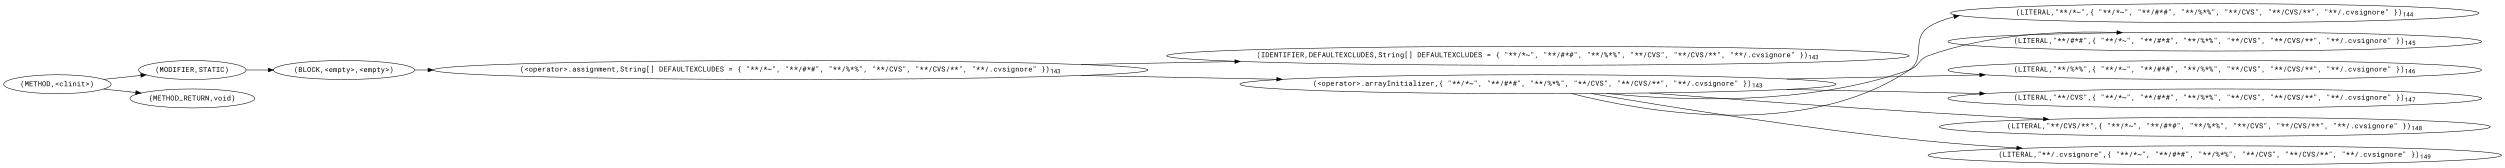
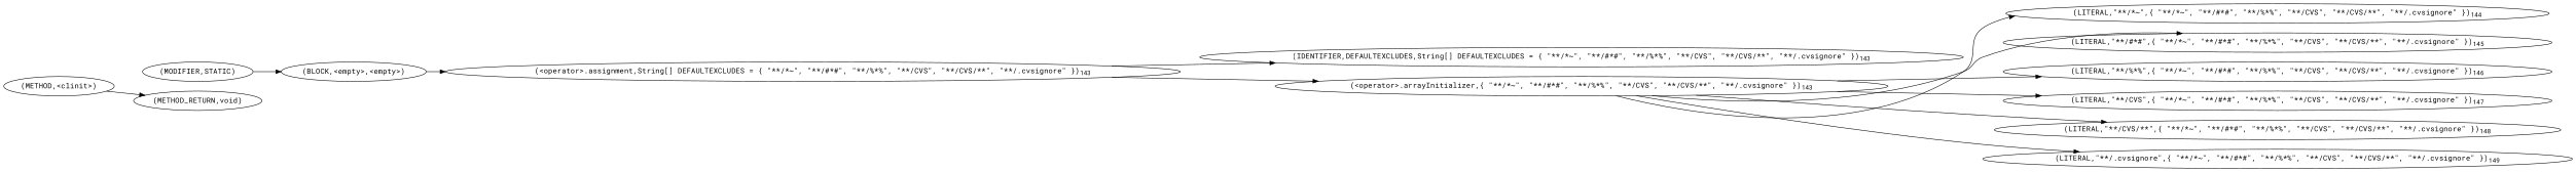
  digraph {
    fontname="Roboto Mono"
    rankdir=LR
    node [fontname="Roboto Mono"]
    edge [fontname="Roboto Mono"]
    n1 [label=<(METHOD,&lt;clinit&gt;)>]
    n2 [label=<(MODIFIER,STATIC)>]
    n3 [label=<(METHOD_RETURN,void)>]
    n4 [label=<(BLOCK,&lt;empty&gt;,&lt;empty&gt;)>]
    n5 [label=<(&lt;operator&gt;.assignment,String[] DEFAULTEXCLUDES = { &quot;**/*~&quot;, &quot;**/#*#&quot;, &quot;**/%*%&quot;, &quot;**/CVS&quot;, &quot;**/CVS/**&quot;, &quot;**/.cvsignore&quot; })<SUB>143</SUB>>]
    n6 [label=<(IDENTIFIER,DEFAULTEXCLUDES,String[] DEFAULTEXCLUDES = { &quot;**/*~&quot;, &quot;**/#*#&quot;, &quot;**/%*%&quot;, &quot;**/CVS&quot;, &quot;**/CVS/**&quot;, &quot;**/.cvsignore&quot; })<SUB>143</SUB>>]
    n7 [label=<(&lt;operator&gt;.arrayInitializer,{ &quot;**/*~&quot;, &quot;**/#*#&quot;, &quot;**/%*%&quot;, &quot;**/CVS&quot;, &quot;**/CVS/**&quot;, &quot;**/.cvsignore&quot; })<SUB>143</SUB>>]
    n8 [label=<(LITERAL,&quot;**/*~&quot;,{ &quot;**/*~&quot;, &quot;**/#*#&quot;, &quot;**/%*%&quot;, &quot;**/CVS&quot;, &quot;**/CVS/**&quot;, &quot;**/.cvsignore&quot; })<SUB>144</SUB>>]
    n9 [label=<(LITERAL,&quot;**/#*#&quot;,{ &quot;**/*~&quot;, &quot;**/#*#&quot;, &quot;**/%*%&quot;, &quot;**/CVS&quot;, &quot;**/CVS/**&quot;, &quot;**/.cvsignore&quot; })<SUB>145</SUB>>]
    n10 [label=<(LITERAL,&quot;**/%*%&quot;,{ &quot;**/*~&quot;, &quot;**/#*#&quot;, &quot;**/%*%&quot;, &quot;**/CVS&quot;, &quot;**/CVS/**&quot;, &quot;**/.cvsignore&quot; })<SUB>146</SUB>>]
    n11 [label=<(LITERAL,&quot;**/CVS&quot;,{ &quot;**/*~&quot;, &quot;**/#*#&quot;, &quot;**/%*%&quot;, &quot;**/CVS&quot;, &quot;**/CVS/**&quot;, &quot;**/.cvsignore&quot; })<SUB>147</SUB>>]
    n12 [label=<(LITERAL,&quot;**/CVS/**&quot;,{ &quot;**/*~&quot;, &quot;**/#*#&quot;, &quot;**/%*%&quot;, &quot;**/CVS&quot;, &quot;**/CVS/**&quot;, &quot;**/.cvsignore&quot; })<SUB>148</SUB>>]
    n13 [label=<(LITERAL,&quot;**/.cvsignore&quot;,{ &quot;**/*~&quot;, &quot;**/#*#&quot;, &quot;**/%*%&quot;, &quot;**/CVS&quot;, &quot;**/CVS/**&quot;, &quot;**/.cvsignore&quot; })<SUB>149</SUB>>]
-   n1 -> n2
    n1 -> n3
    n2 -> n4
    n4 -> n5
    n5 -> n6
    n5 -> n7
    n7 -> n8
    n7 -> n9
    n7 -> n10
    n7 -> n11
    n7 -> n12
    n7 -> n13
  }
